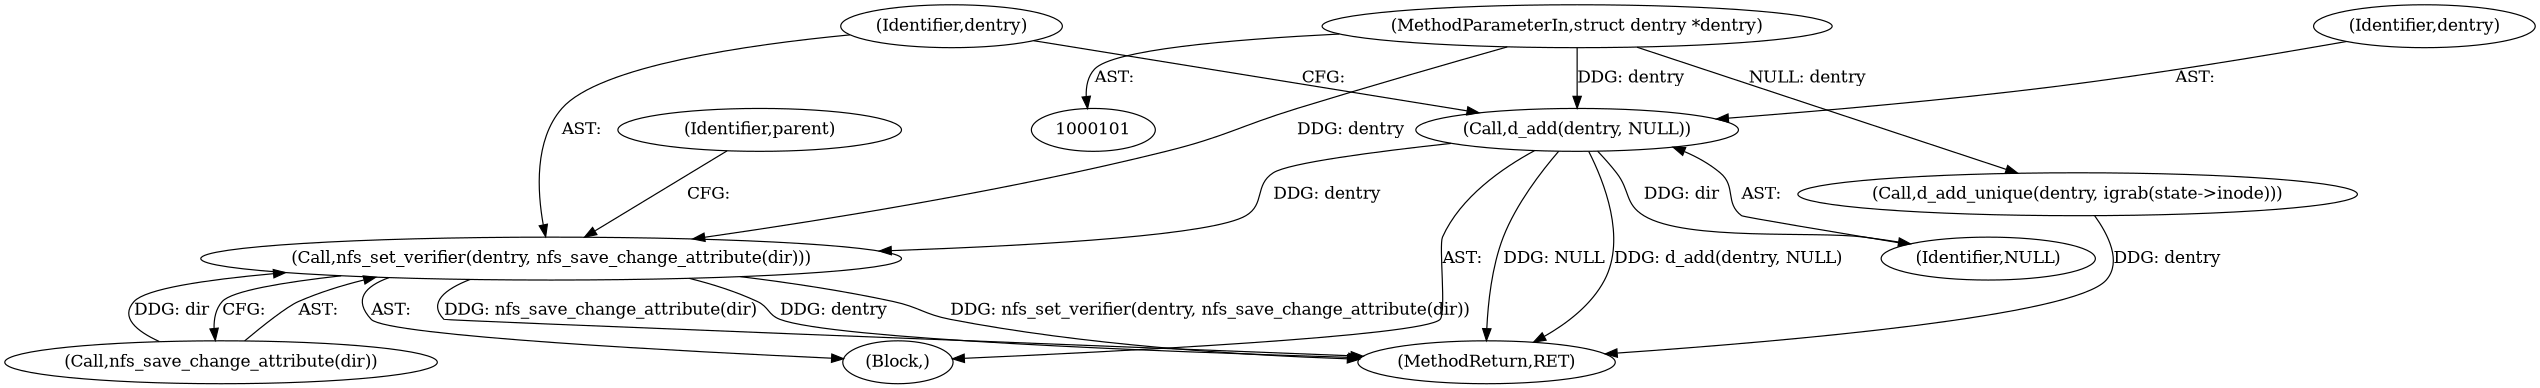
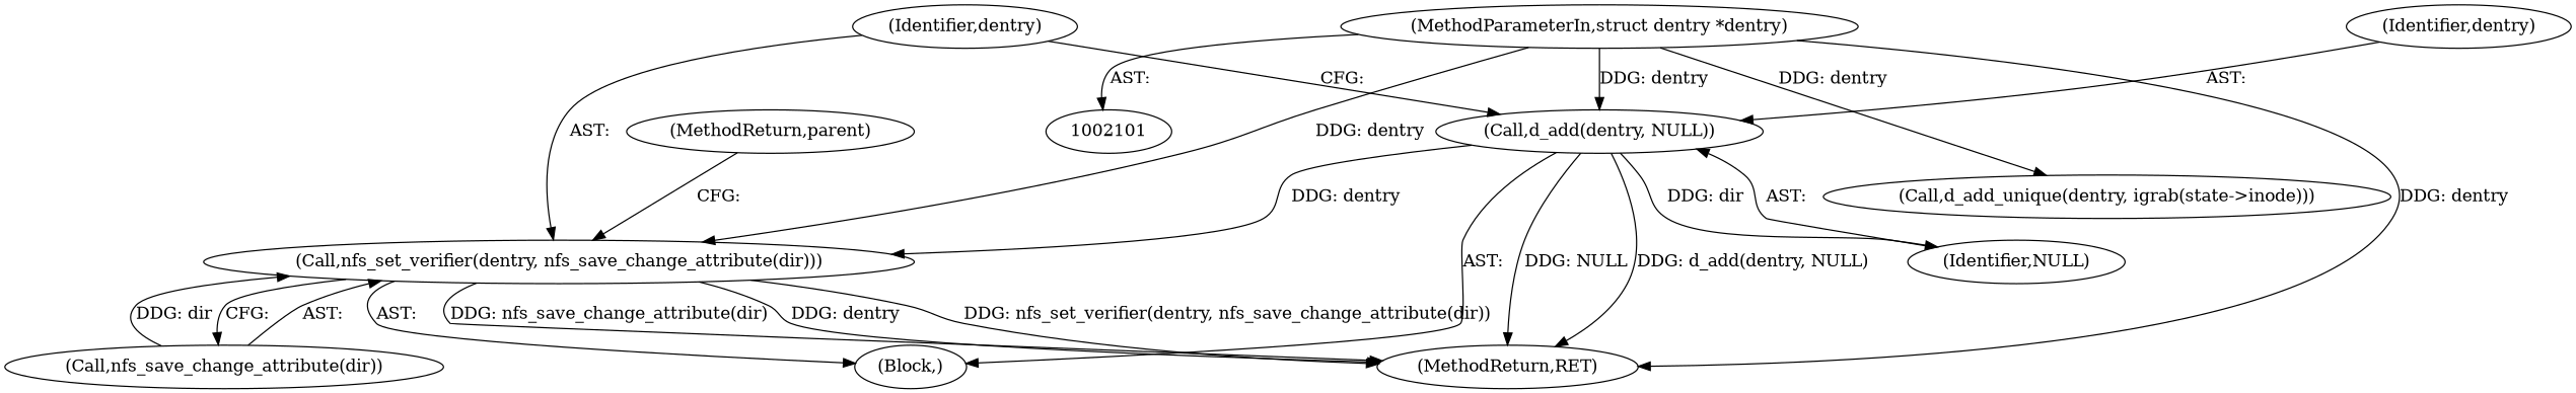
  digraph {
    n1 [label="(Call,d_add(dentry, NULL))"]
    n2 [label="(Call,nfs_set_verifier(dentry, nfs_save_change_attribute(dir)))"]
    n3 [label="(MethodReturn,RET)"]
    n4 [label="(Block,)"]
    n5 [label="(Identifier,NULL)"]
    n6 [label="(Call,nfs_save_change_attribute(dir))"]
    n7 [label="(MethodParameterIn,struct dentry *dentry)"]
    n8 [label="(Call,d_add_unique(dentry, igrab(state->inode)))"]
-   1000101
-   n10 [label="(Identifier,parent)"]
+   1000101 [label=1002101]
+   n10 [label="(MethodReturn,parent)"]
    n11 [label="(Identifier,dentry)"]
    n12 [label="(Identifier,dentry)"]
    n1 -> n2 [label="DDG: dentry"]
    n1 -> n3 [label="DDG: NULL"]
    n1 -> n3 [label="DDG: d_add(dentry, NULL)"]
    n1 -> n4 [label="AST: "]
    n1 -> n5 [label="DDG: dir"]
    n2 -> n3 [label="DDG: nfs_save_change_attribute(dir)"]
    n2 -> n3 [label="DDG: nfs_set_verifier(dentry, nfs_save_change_attribute(dir))"]
    n2 -> n3 [label="DDG: dentry"]
    n2 -> n4 [label="AST: "]
    n2 -> n6 [label="CFG: "]
    n5 -> n1 [label="AST: "]
    n6 -> n2 [label="AST: "]
    n6 -> n2 [label="DDG: dir"]
    n7 -> n1 [label="DDG: dentry"]
    n7 -> n2 [label="DDG: dentry"]
-   n8 -> n3 [label="DDG: dentry"]
-   n7 -> n8 [label="NULL: dentry"]
+   n7 -> n3 [label="DDG: dentry"]
+   n7 -> n8 [label="DDG: dentry"]
    n7 -> 1000101 [label="AST: "]
    n10 -> n2 [label="CFG: "]
    n11 -> n1 [label="AST: "]
    n12 -> n1 [label="CFG: "]
    n12 -> n2 [label="AST: "]
  }
